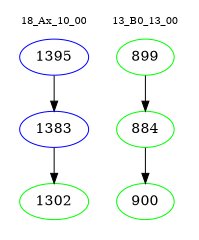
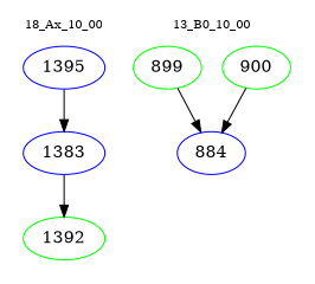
  digraph {
    node [color=blue]
    edge [color=black]
    n1 [label=1395]
    n2 [label=1383]
-   n3 [color=green label=1302]
+   n3 [color=green label=1392]
    n4 [color=green label=900]
-   n5 [color=green label=884]
+   n5 [label=884]
    n6 [color=green label=899]
    subgraph cluster_1 {
      color=white
      fontsize=10
      label="18_Ax_10_00"
      n1
      n2
      n3
    }
    subgraph cluster_2 {
      color=white
      fontsize=10
-     label="13_B0_13_00"
+     label="13_B0_10_00"
      n4
      n5
      n6
    }
    n1 -> n2
    n2 -> n3
-   n5 -> n4
+   n4 -> n5
    n6 -> n5
  }
